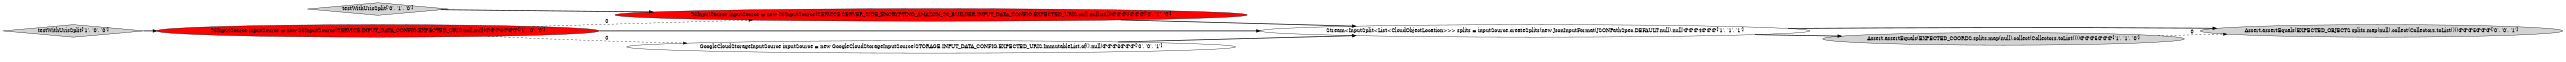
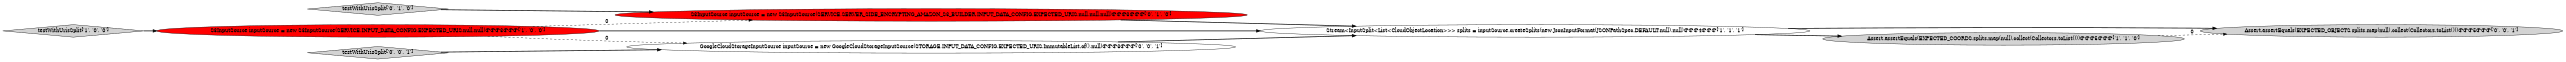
  digraph {
    rankdir=LR
    node [fillcolor=lightgray shape=ellipse style=filled]
    edge [style=bold]
    n1 [label="testWithUrisSplit['1', '0', '0']" shape=diamond]
    n2 [fillcolor=red label="S3InputSource inputSource = new S3InputSource(SERVICE,INPUT_DATA_CONFIG,EXPECTED_URIS,null,null)@@@3@@@['1', '0', '0']"]
    n3 [fillcolor=red label="S3InputSource inputSource = new S3InputSource(SERVICE,SERVER_SIDE_ENCRYPTING_AMAZON_S3_BUILDER,INPUT_DATA_CONFIG,EXPECTED_URIS,null,null,null)@@@3@@@['0', '1', '0']"]
    n4 [fillcolor=white label="Stream<InputSplit<List<CloudObjectLocation>>> splits = inputSource.createSplits(new JsonInputFormat(JSONPathSpec.DEFAULT,null),null)@@@4@@@['1', '1', '1']"]
    n5 [fillcolor=white label="GoogleCloudStorageInputSource inputSource = new GoogleCloudStorageInputSource(STORAGE,INPUT_DATA_CONFIG,EXPECTED_URIS,ImmutableList.of(),null)@@@3@@@['0', '0', '1']"]
    n6 [label="testWithUrisSplit['0', '1', '0']" shape=diamond]
    n7 [label="Assert.assertEquals(EXPECTED_COORDS,splits.map(null).collect(Collectors.toList()))@@@5@@@['1', '1', '0']"]
    n8 [label="Assert.assertEquals(EXPECTED_OBJECTS,splits.map(null).collect(Collectors.toList()))@@@5@@@['0', '0', '1']"]
+   n9 [label="testWithUrisSplit['0', '0', '1']" shape=diamond]
    n1 -> n2
    n2 -> n3 [label=0 style=dashed]
    n2 -> n4
    n2 -> n5 [label=0 style=dashed]
    n3 -> n4
    n4 -> n7
    n4 -> n8
    n5 -> n4
    n6 -> n3
    n7 -> n8 [label=0 style=dashed]
+   n9 -> n5
  }
